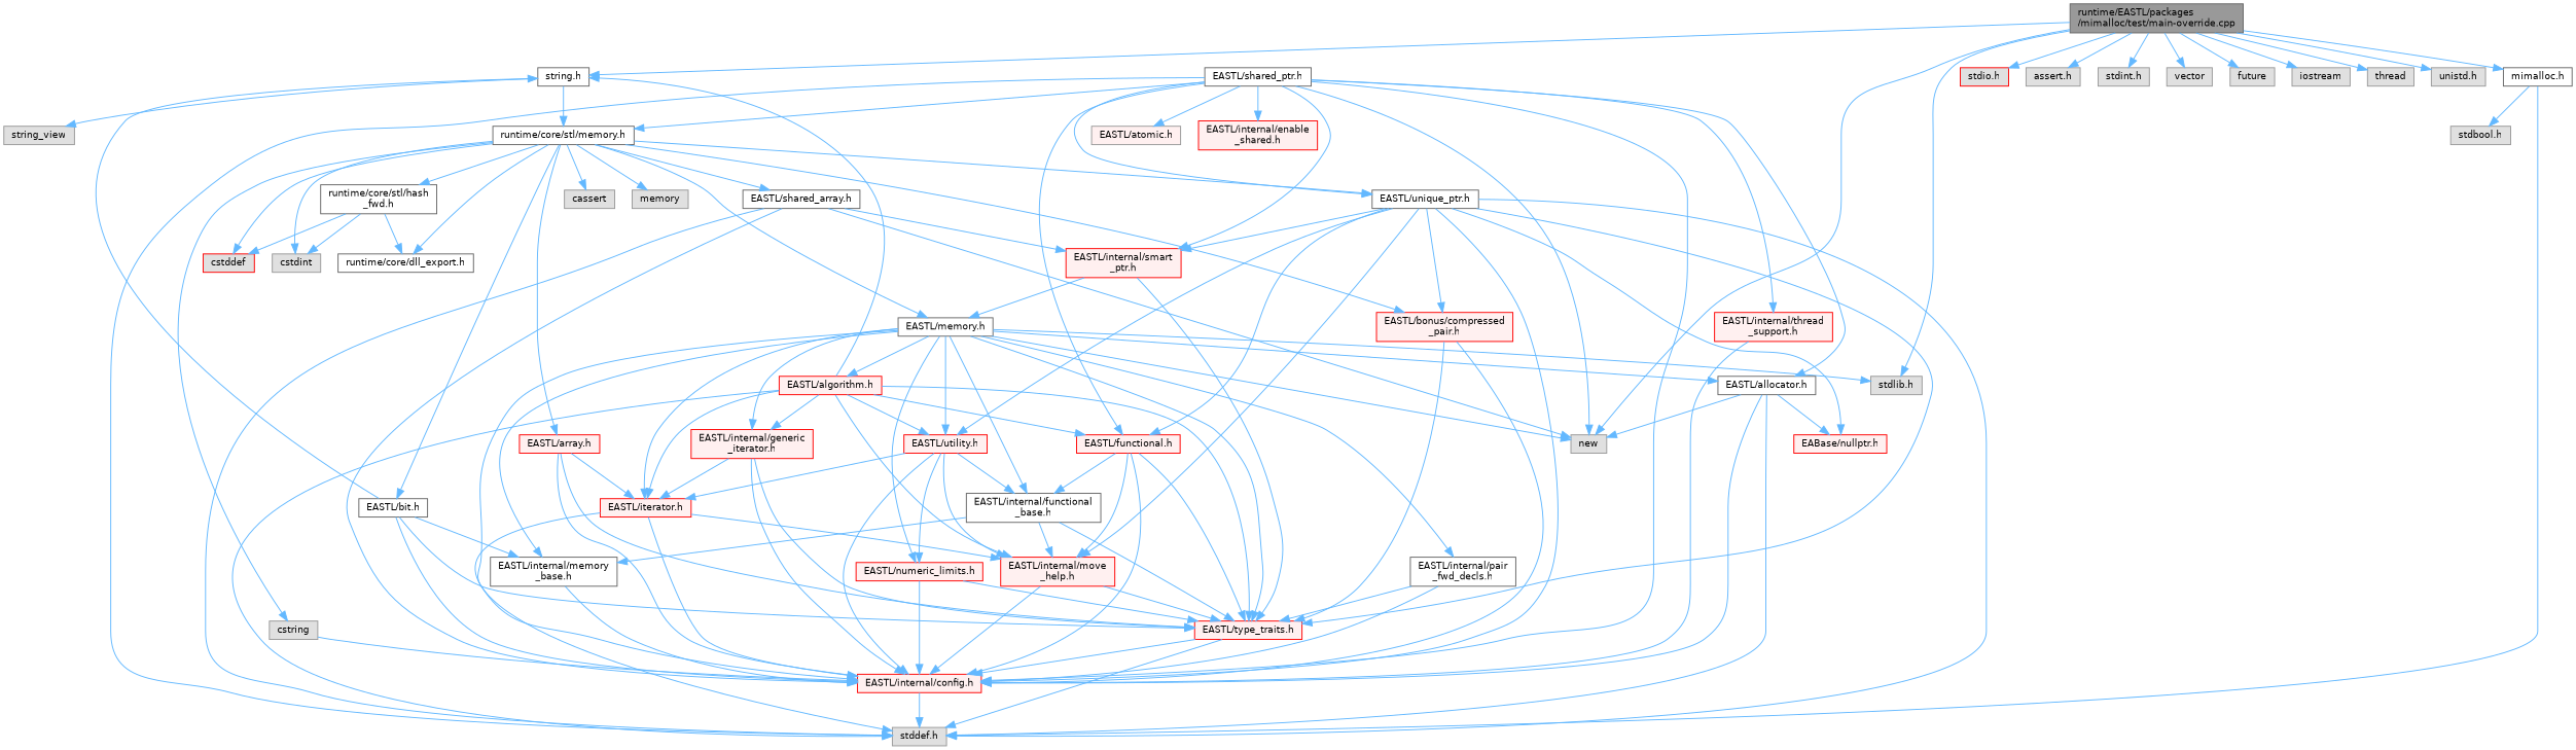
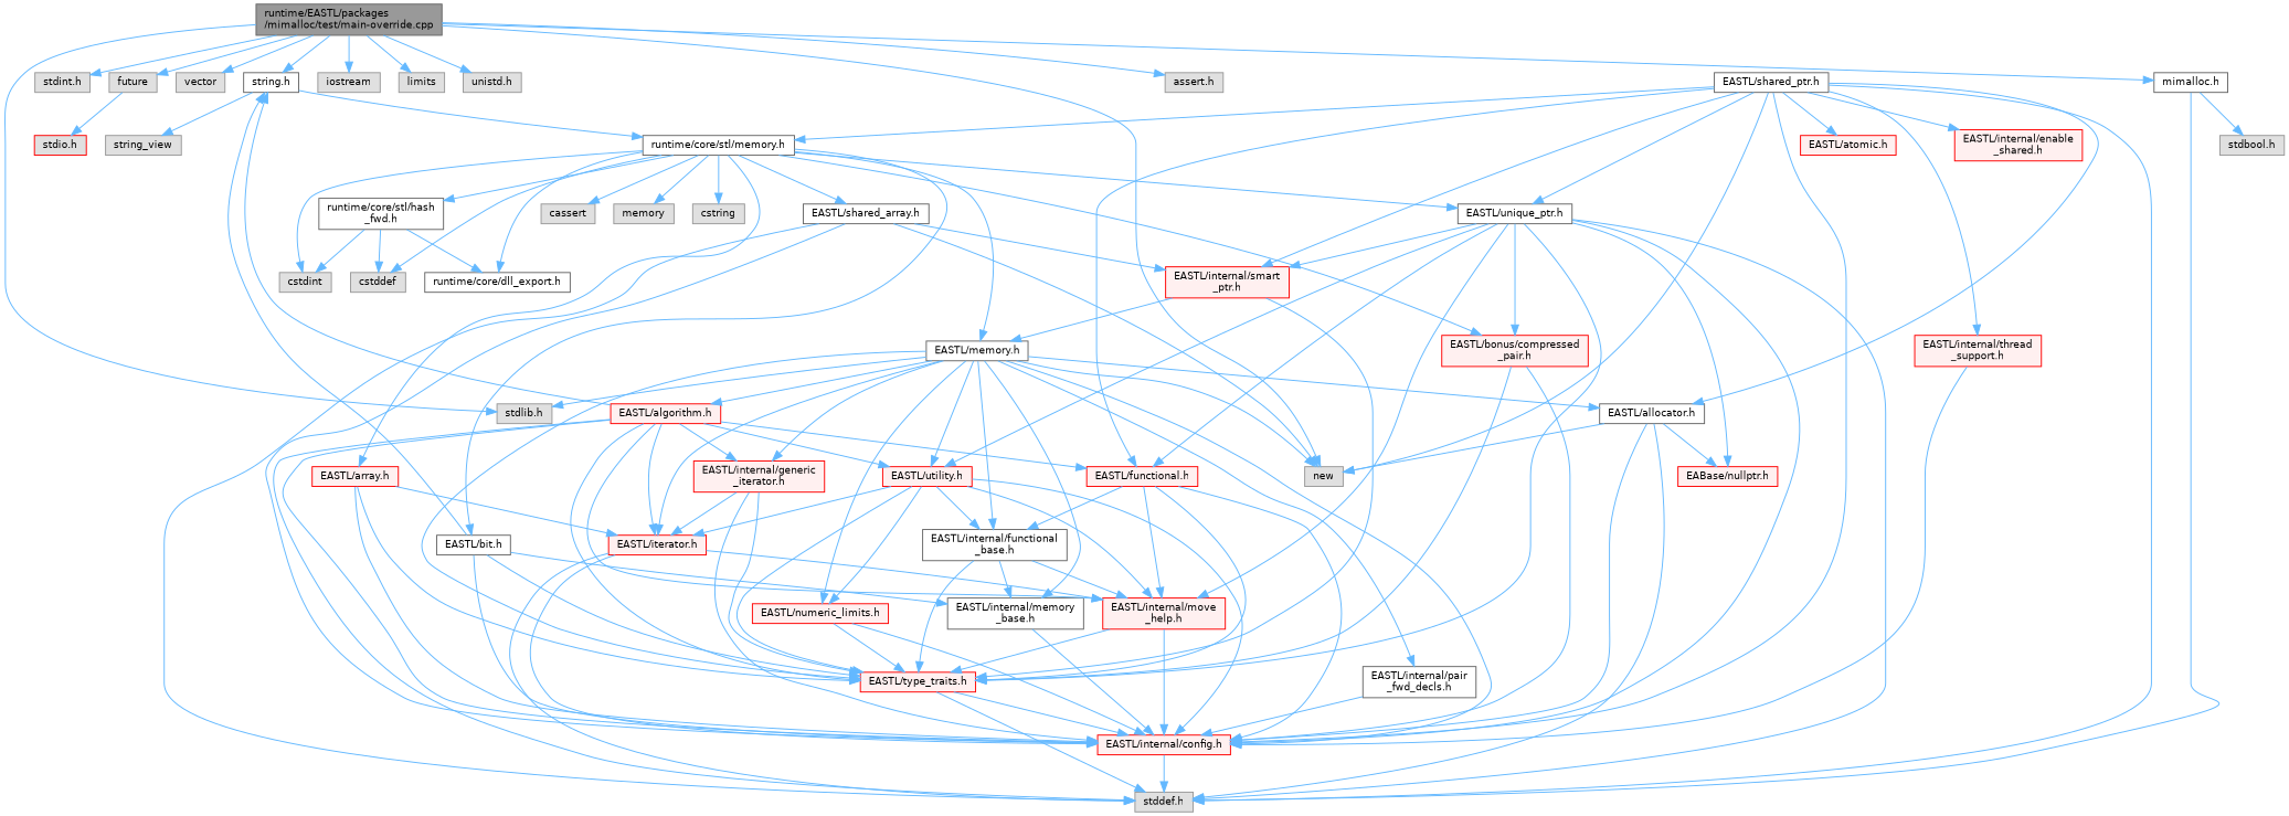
  digraph {
    node [color=grey60 fillcolor="#E0E0E0" fontname=Helvetica fontsize=10 shape=box style=filled]
    edge [color=steelblue1 fontname=Helvetica fontsize=10 labelfontname=Helvetica labelfontsize=10 style=solid]
    n1 [color=gray40 fillcolor=grey60 fontcolor=black height=0.2 label="runtime/EASTL/packages\l/mimalloc/test/main-override.cpp" width=0.4]
    n2 [height=0.2 label="stdlib.h" width=0.4]
    n3 [color=red height=0.2 label="stdio.h" width=0.4]
    n4 [height=0.2 label="assert.h" width=0.4]
    n5 [color=grey40 fillcolor=white height=0.2 label="string.h" width=0.4]
    n6 [height=0.2 label=new width=0.4]
    n7 [height=0.2 label="stdint.h" width=0.4]
    n8 [color=grey40 fillcolor=white height=0.2 label="mimalloc.h" width=0.4]
    n9 [height=0.2 label=vector width=0.4]
    n10 [height=0.2 label=future width=0.4]
    n11 [height=0.2 label=iostream width=0.4]
-   n12 [height=0.2 label=thread width=0.4]
+   n12 [height=0.2 label=limits width=0.4]
    n13 [height=0.2 label="unistd.h" width=0.4]
    n14 [height=0.2 label=string_view width=0.4]
    n15 [color=grey40 fillcolor=white height=0.2 label="runtime/core/stl/memory.h" width=0.4]
    n16 [height=0.2 label="stddef.h" width=0.4]
    n17 [height=0.2 label="stdbool.h" width=0.4]
-   n18 [color=red height=0.2 label=cstddef width=0.4]
+   n18 [height=0.2 label=cstddef width=0.4]
    n19 [height=0.2 label=cstdint width=0.4]
    n20 [height=0.2 label=cassert width=0.4]
    n21 [height=0.2 label=memory width=0.4]
    n22 [height=0.2 label=cstring width=0.4]
    n23 [color=grey40 fillcolor=white height=0.2 label="EASTL/bit.h" width=0.4]
    n24 [color=grey40 fillcolor=white height=0.2 label="EASTL/memory.h" width=0.4]
    n25 [color=grey40 fillcolor=white height=0.2 label="EASTL/shared_array.h" width=0.4]
    n26 [color=grey40 fillcolor=white height=0.2 label="EASTL/unique_ptr.h" width=0.4]
    n27 [color=red fillcolor="#FFF0F0" height=0.2 label="EASTL/bonus/compressed\l_pair.h" width=0.4]
    n28 [color=red fillcolor="#FFF0F0" height=0.2 label="EASTL/array.h" width=0.4]
    n29 [color=grey40 fillcolor=white height=0.2 label="runtime/core/dll_export.h" width=0.4]
    n30 [color=grey40 fillcolor=white height=0.2 label="runtime/core/stl/hash\l_fwd.h" width=0.4]
    n31 [color=red fillcolor="#FFF0F0" height=0.2 label="EASTL/internal/config.h" width=0.4]
    n32 [color=grey40 fillcolor=white height=0.2 label="EASTL/internal/memory\l_base.h" width=0.4]
    n33 [color=red fillcolor="#FFF0F0" height=0.2 label="EASTL/type_traits.h" width=0.4]
    n34 [color=red fillcolor="#FFF0F0" height=0.2 label="EASTL/internal/generic\l_iterator.h" width=0.4]
    n35 [color=red fillcolor="#FFF0F0" height=0.2 label="EASTL/iterator.h" width=0.4]
    n36 [color=grey40 fillcolor=white height=0.2 label="EASTL/internal/pair\l_fwd_decls.h" width=0.4]
    n37 [color=grey40 fillcolor=white height=0.2 label="EASTL/internal/functional\l_base.h" width=0.4]
    n38 [color=red fillcolor="#FFF0F0" height=0.2 label="EASTL/algorithm.h" width=0.4]
    n39 [color=red fillcolor="#FFF0F0" height=0.2 label="EASTL/utility.h" width=0.4]
    n40 [color=red fillcolor="#FFF0F0" height=0.2 label="EASTL/numeric_limits.h" width=0.4]
    n41 [color=grey40 fillcolor=white height=0.2 label="EASTL/allocator.h" width=0.4]
    n42 [color=red fillcolor="#FFF0F0" height=0.2 label="EASTL/internal/smart\l_ptr.h" width=0.4]
    n43 [color=red fillcolor="#FFF0F0" height=0.2 label="EASTL/internal/move\l_help.h" width=0.4]
    n44 [color=red fillcolor="#FFF0F0" height=0.2 label="EASTL/functional.h" width=0.4]
    n45 [color=red fillcolor="#FFF0F0" height=0.2 label="EABase/nullptr.h" width=0.4]
    n46 [color=grey40 fillcolor=white height=0.2 label="EASTL/shared_ptr.h" width=0.4]
    n47 [color=red fillcolor="#FFF0F0" height=0.2 label="EASTL/internal/thread\l_support.h" width=0.4]
-   n48 [fillcolor="#FFF0F0" height=0.2 label="EASTL/atomic.h" width=0.4]
+   n48 [color=red fillcolor="#FFF0F0" height=0.2 label="EASTL/atomic.h" width=0.4]
    n49 [color=red fillcolor="#FFF0F0" height=0.2 label="EASTL/internal/enable\l_shared.h" width=0.4]
    n1 -> n2
-   n1 -> n3
+   n10 -> n3
    n1 -> n4
    n1 -> n5
    n1 -> n6
    n1 -> n7
    n1 -> n8
    n1 -> n9
    n1 -> n10
    n1 -> n11
    n1 -> n12
    n1 -> n13
    n5 -> n14
    n5 -> n15
    n8 -> n16
    n8 -> n17
    n15 -> n18
    n15 -> n19
    n15 -> n20
    n15 -> n21
    n15 -> n22
    n15 -> n23
    n15 -> n24
    n15 -> n25
    n15 -> n26
    n15 -> n27
    n15 -> n28
    n15 -> n29
    n15 -> n30
    n23 -> n5
    n23 -> n31
    n23 -> n32
    n23 -> n33
    n24 -> n2
    n24 -> n6
    n24 -> n31
    n24 -> n32
    n24 -> n33
    n24 -> n34
    n24 -> n35
    n24 -> n36
    n24 -> n37
    n24 -> n38
    n24 -> n39
    n24 -> n40
    n24 -> n41
    n25 -> n6
    n25 -> n16
    n25 -> n31
    n25 -> n42
    n26 -> n16
    n26 -> n27
    n26 -> n31
    n26 -> n33
    n26 -> n39
    n26 -> n42
    n26 -> n43
    n26 -> n44
    n26 -> n45
    n27 -> n31
    n27 -> n33
    n28 -> n31
    n28 -> n33
    n28 -> n35
    n30 -> n18
    n30 -> n19
    n30 -> n29
    n31 -> n16
    n32 -> n31
    n33 -> n16
    n33 -> n31
    n34 -> n31
    n34 -> n33
    n34 -> n35
    n35 -> n16
    n35 -> n31
    n35 -> n43
    n36 -> n31
    n37 -> n32
    n37 -> n33
    n37 -> n43
    n38 -> n5
    n38 -> n16
-   n22 -> n31
+   n38 -> n31
    n38 -> n33
    n38 -> n34
    n38 -> n35
    n38 -> n39
    n38 -> n43
    n38 -> n44
    n39 -> n31
-   n36 -> n33
+   n39 -> n33
    n39 -> n35
    n39 -> n37
    n39 -> n40
    n39 -> n43
    n40 -> n31
    n40 -> n33
    n41 -> n6
    n41 -> n16
    n41 -> n31
    n41 -> n45
    n42 -> n24
    n42 -> n33
    n43 -> n31
    n43 -> n33
    n44 -> n31
    n44 -> n33
    n44 -> n37
    n44 -> n43
    n46 -> n6
    n46 -> n15
    n46 -> n16
    n46 -> n26
    n46 -> n31
    n46 -> n41
    n46 -> n42
    n46 -> n44
    n46 -> n47
    n46 -> n48
    n46 -> n49
    n47 -> n31
  }
